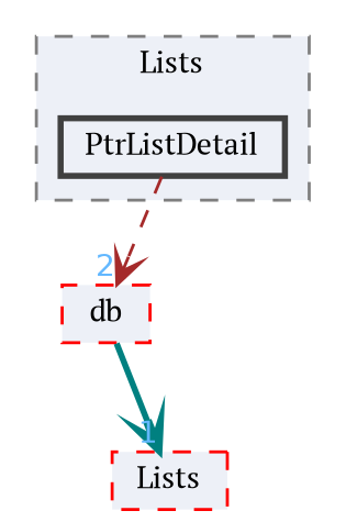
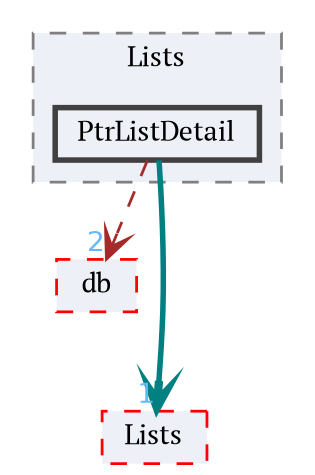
  digraph {
    compound=true
    fontname="PT Serif"
    node [color=red fillcolor="#edf0f7" fontname="PT Serif" fontsize=10 shape=box style="filled,dashed"]
    edge [arrowhead=vee fontcolor=steelblue1 fontname="PT Serif" fontsize=10 labeldistance=1.5 labelfontname=Helvetica labelfontsize=10]
    n1 [color=grey25 height=0.2 label=PtrListDetail style="filled,bold" width=0.4]
    n2 [height=0.2 label=db width=0.4]
    n3 [height=0.2 label=Lists width=0.4]
    subgraph cluster_1 {
      bgcolor="#edf0f7"
      fontsize=10
      label=Lists
      pencolor=grey50
      style="filled,dashed"
      n1
    }
    n1 -> n2 [color=brown headlabel=2 style=dashed]
-   n2 -> n3 [color=teal headlabel=1 style=bold]
+   n1 -> n3 [color=teal headlabel=1 style=bold]
  }
